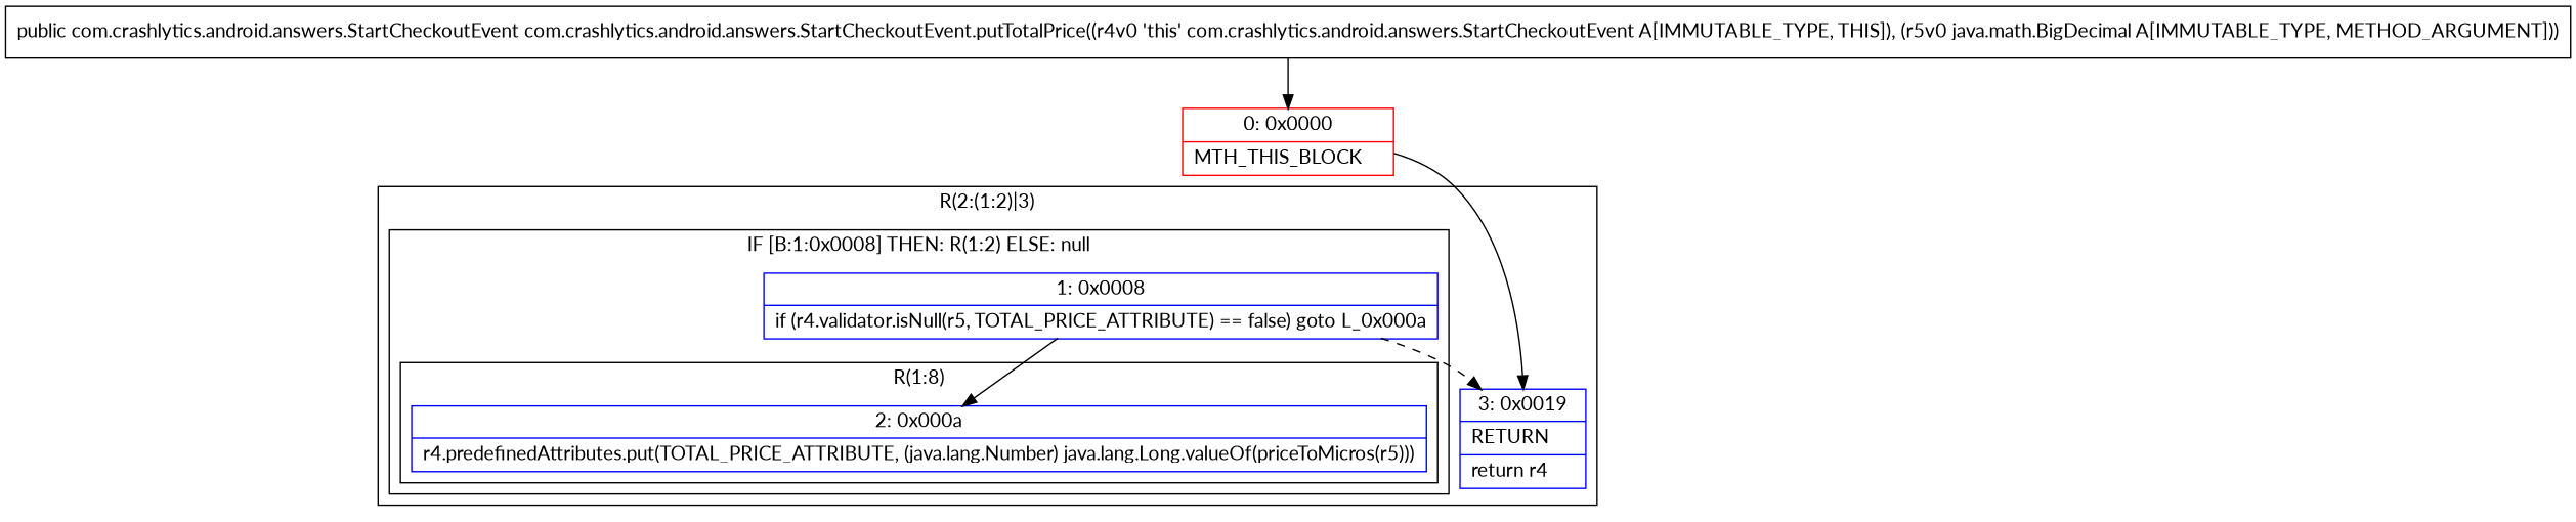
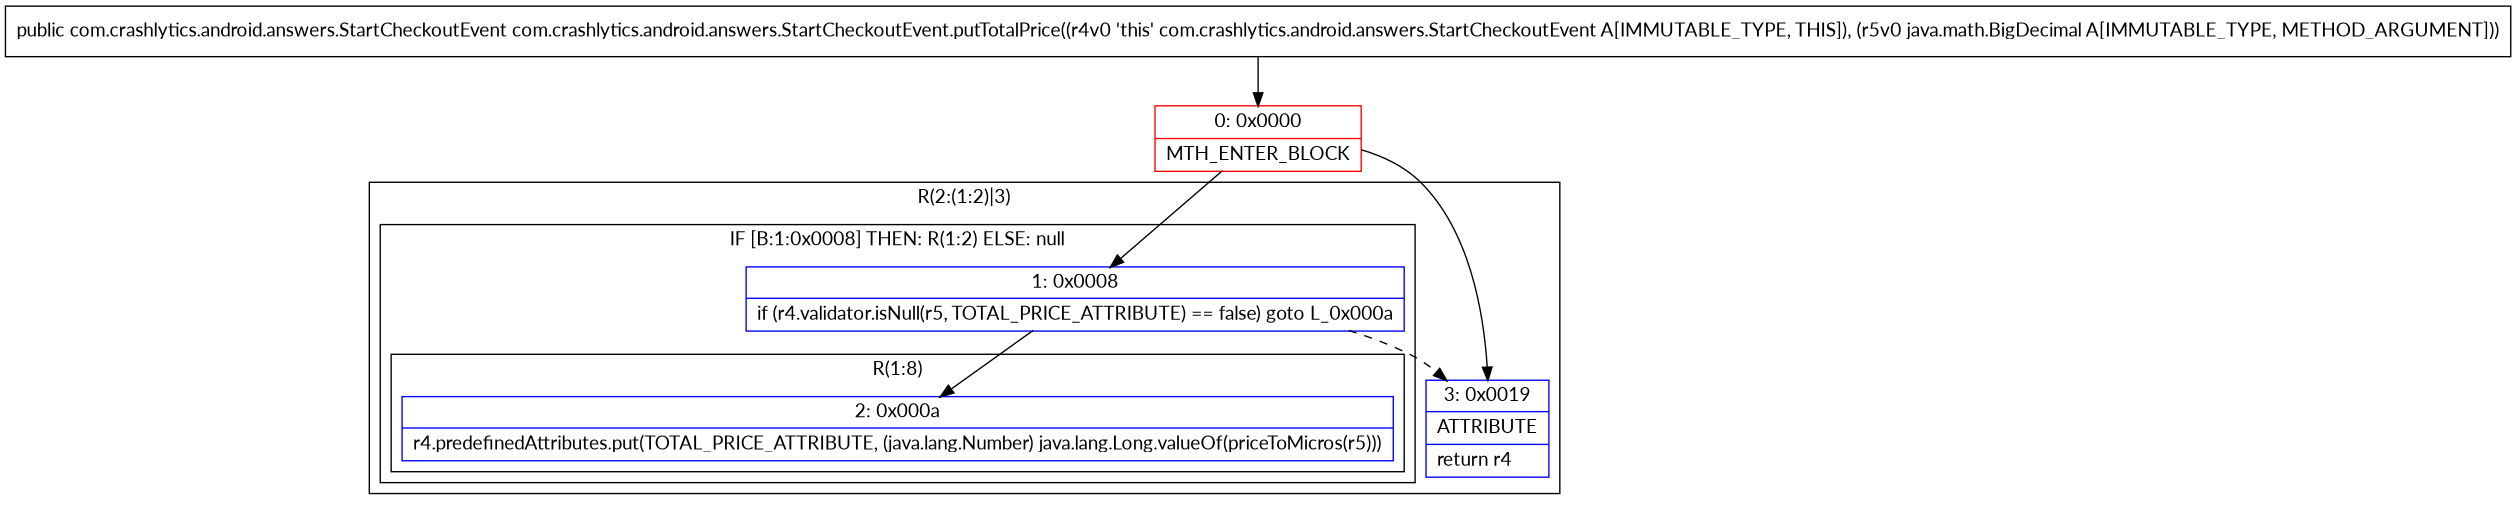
  digraph {
    fontname=Lato
    node [color=blue fontname=Lato shape=record]
    edge [fontname=Lato]
    n1 [label="{2\:\ 0x000a|r4.predefinedAttributes.put(TOTAL_PRICE_ATTRIBUTE, (java.lang.Number) java.lang.Long.valueOf(priceToMicros(r5)))\l}"]
    n2 [label="{1\:\ 0x0008|if (r4.validator.isNull(r5, TOTAL_PRICE_ATTRIBUTE) == false) goto L_0x000a\l}"]
-   n3 [label="{3\:\ 0x0019|RETURN\l|return r4\l}"]
-   n4 [color=red label="{0\:\ 0x0000|MTH_THIS_BLOCK\l}"]
+   n3 [label="{3\:\ 0x0019|ATTRIBUTE\l|return r4\l}"]
+   n4 [color=red label="{0\:\ 0x0000|MTH_ENTER_BLOCK\l}"]
    n5 [label="{public com.crashlytics.android.answers.StartCheckoutEvent com.crashlytics.android.answers.StartCheckoutEvent.putTotalPrice((r4v0 'this' com.crashlytics.android.answers.StartCheckoutEvent A[IMMUTABLE_TYPE, THIS]), (r5v0 java.math.BigDecimal A[IMMUTABLE_TYPE, METHOD_ARGUMENT])) }" color=""]
    subgraph cluster_1 {
      label="R(2:(1:2)|3)"
      n3
      subgraph cluster_2 {
        label="IF [B:1:0x0008] THEN: R(1:2) ELSE: null"
        n2
        subgraph cluster_3 {
          label="R(1:8)"
          n1
        }
      }
    }
    n2 -> n1
    n2 -> n3 [style=dashed]
+   n4 -> n2
    n4 -> n3
    n5 -> n4
  }
